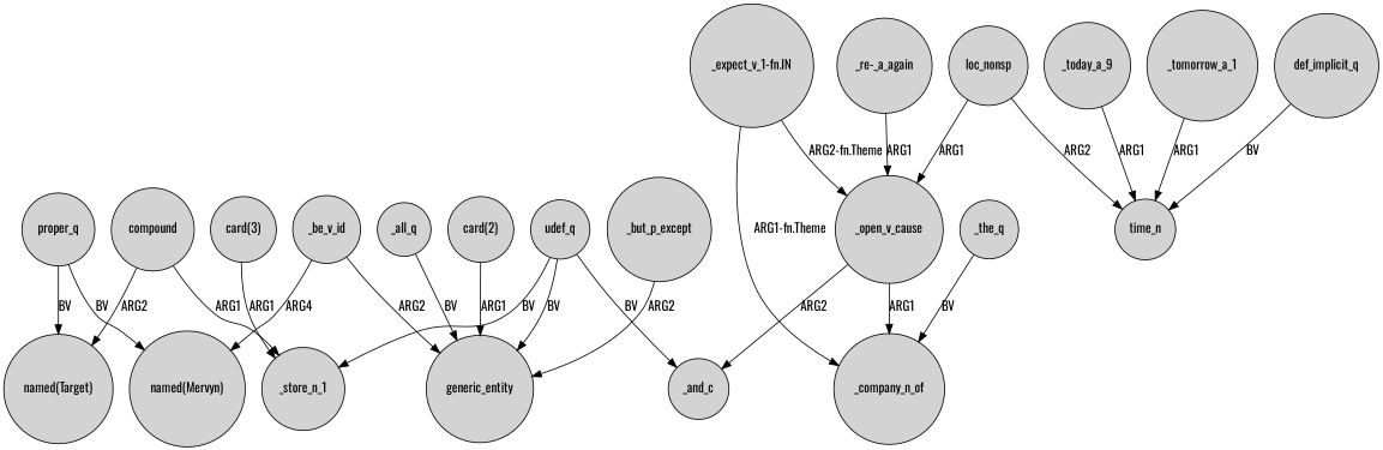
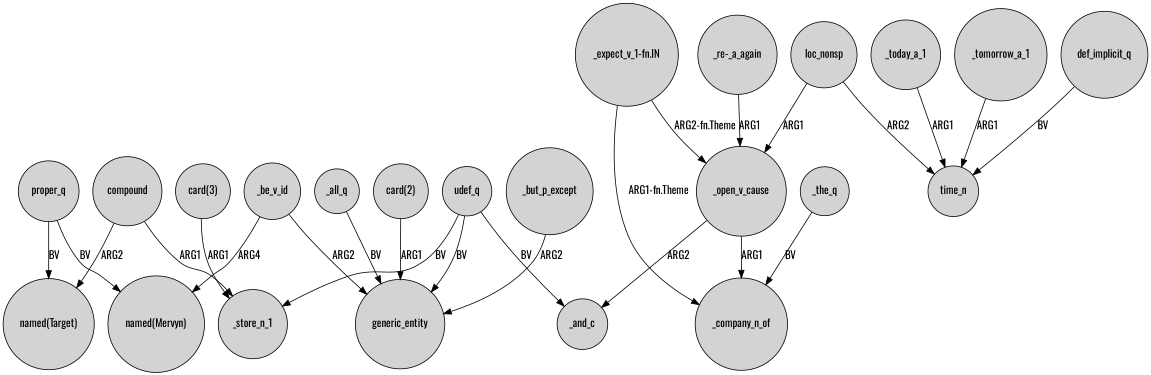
  digraph {
    fontname=Oswald
    node [fontname=Oswald shape=circle style=filled]
    edge [fontname=Oswald]
    udef_q
    generic_entity
    _store_n_1
    _and_c
-   _today_a_1 [label=_today_a_9]
+   _today_a_1
    time_n
    _be_v_id
    "named(Mervyn)"
    compound
    "named(Target)"
    _tomorrow_a_1
    "_expect_v_1-fn.IN"
    _company_n_of
    _open_v_cause
    _but_p_except
    "card(3)"
    _the_q
    loc_nonsp
    proper_q
    _all_q
    "_re-_a_again"
    "card(2)"
    def_implicit_q
    udef_q -> generic_entity [label=BV]
    udef_q -> _store_n_1 [label=BV]
    udef_q -> _and_c [label=BV]
    _today_a_1 -> time_n [label=ARG1]
    _be_v_id -> generic_entity [label=ARG2]
    _be_v_id -> "named(Mervyn)" [label=ARG4]
    compound -> _store_n_1 [label=ARG1]
    compound -> "named(Target)" [label=ARG2]
    _tomorrow_a_1 -> time_n [label=ARG1]
    "_expect_v_1-fn.IN" -> _company_n_of [label="ARG1-fn.Theme"]
    "_expect_v_1-fn.IN" -> _open_v_cause [label="ARG2-fn.Theme"]
    _open_v_cause -> _and_c [label=ARG2]
    _open_v_cause -> _company_n_of [label=ARG1]
    _but_p_except -> generic_entity [label=ARG2]
    "card(3)" -> _store_n_1 [label=ARG1]
    _the_q -> _company_n_of [label=BV]
    loc_nonsp -> time_n [label=ARG2]
    loc_nonsp -> _open_v_cause [label=ARG1]
    proper_q -> "named(Mervyn)" [label=BV]
    proper_q -> "named(Target)" [label=BV]
    _all_q -> generic_entity [label=BV]
    "_re-_a_again" -> _open_v_cause [label=ARG1]
    "card(2)" -> generic_entity [label=ARG1]
    def_implicit_q -> time_n [label=BV]
  }
